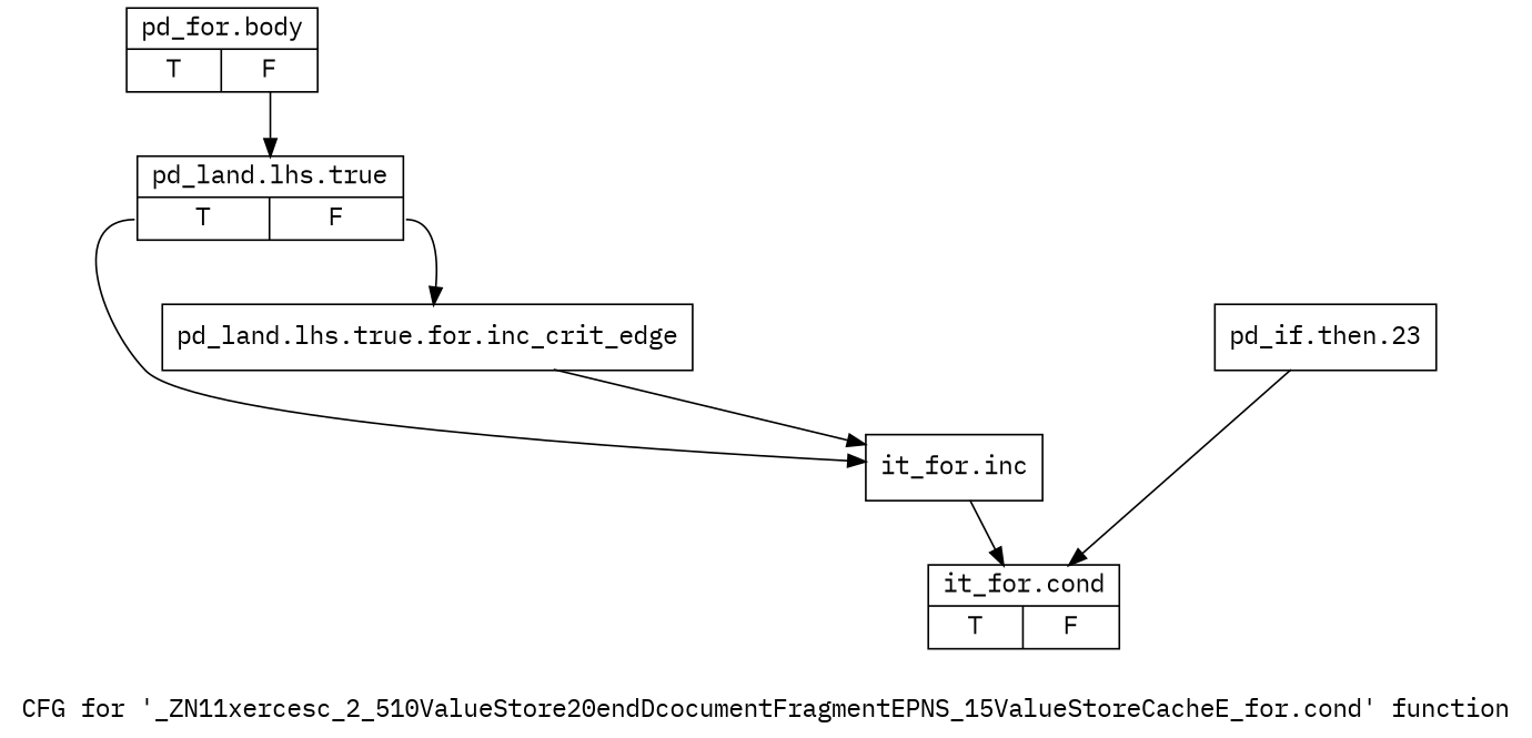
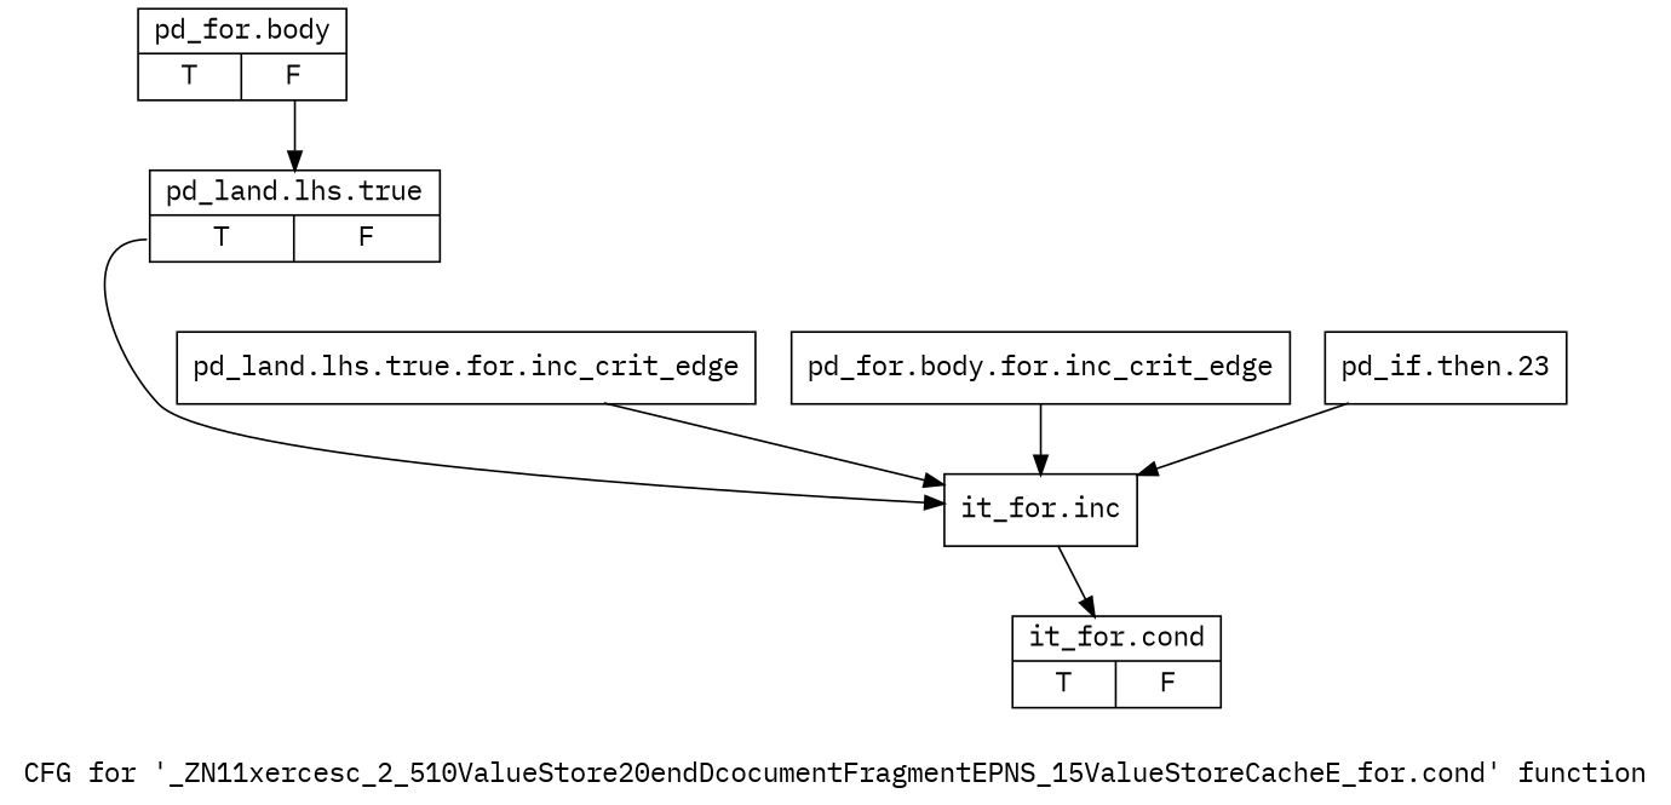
  digraph {
    fontname="IBM Plex Mono"
    label="CFG for '_ZN11xercesc_2_510ValueStore20endDcocumentFragmentEPNS_15ValueStoreCacheE_for.cond' function"
    node [fontname="IBM Plex Mono" shape=record]
    edge [fontname="IBM Plex Mono"]
    n1 [label="{it_for.cond|{<s0>T|<s1>F}}"]
    n2 [label="{pd_for.body|{<s0>T|<s1>F}}"]
    n3 [label="{pd_land.lhs.true|{<s0>T|<s1>F}}"]
+   n4 [label="{pd_for.body.for.inc_crit_edge}"]
    n5 [label="{it_for.inc}"]
    n6 [label="{pd_land.lhs.true.for.inc_crit_edge}"]
    n7 [label="{pd_if.then.23}"]
    n2 -> n3 [tailport=s1]
    n3 -> n5 [tailport=s0]
-   n3 -> n6 [tailport=s1]
+   n4 -> n5
    n5 -> n1
    n6 -> n5
-   n7 -> n1
+   n7 -> n5
  }
